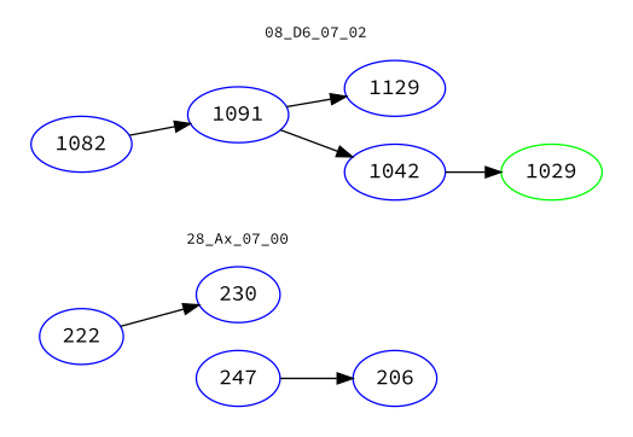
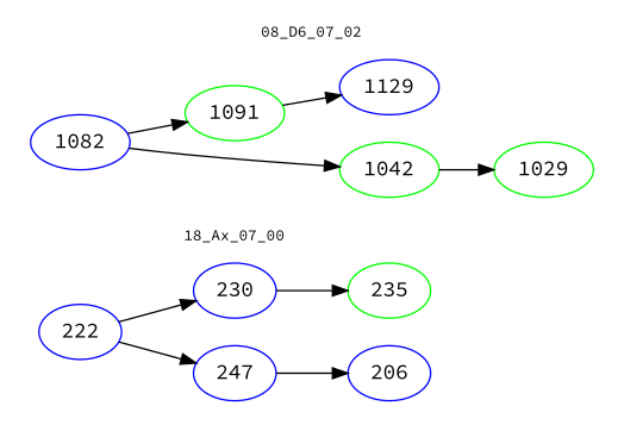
  digraph {
    fontname="Source Code Pro"
    rankdir=LR
    node [color=blue fontname="Source Code Pro"]
    edge [color=black fontname="Source Code Pro"]
    n1 [label=222]
    n2 [label=247]
    n3 [label=230]
    n4 [label=206]
+   n5 [color=green label=235]
    n6 [label=1082]
-   n7 [label=1042]
-   n8 [label=1091]
+   n7 [color=green label=1042]
+   n8 [color=green label=1091]
    n9 [color=green label=1029]
    n10 [label=1129]
    subgraph cluster_1 {
      color=white
      fontsize=10
-     label="28_Ax_07_00"
+     label="18_Ax_07_00"
      n1
      n2
      n3
      n4
+     n5
    }
    subgraph cluster_2 {
      color=white
      fontsize=10
      label="08_D6_07_02"
      n6
      n7
      n8
      n9
      n10
    }
+   n1 -> n2
    n1 -> n3
    n2 -> n4
-   n8 -> n7
+   n3 -> n5
+   n6 -> n7
    n6 -> n8
    n7 -> n9
    n8 -> n10
  }
